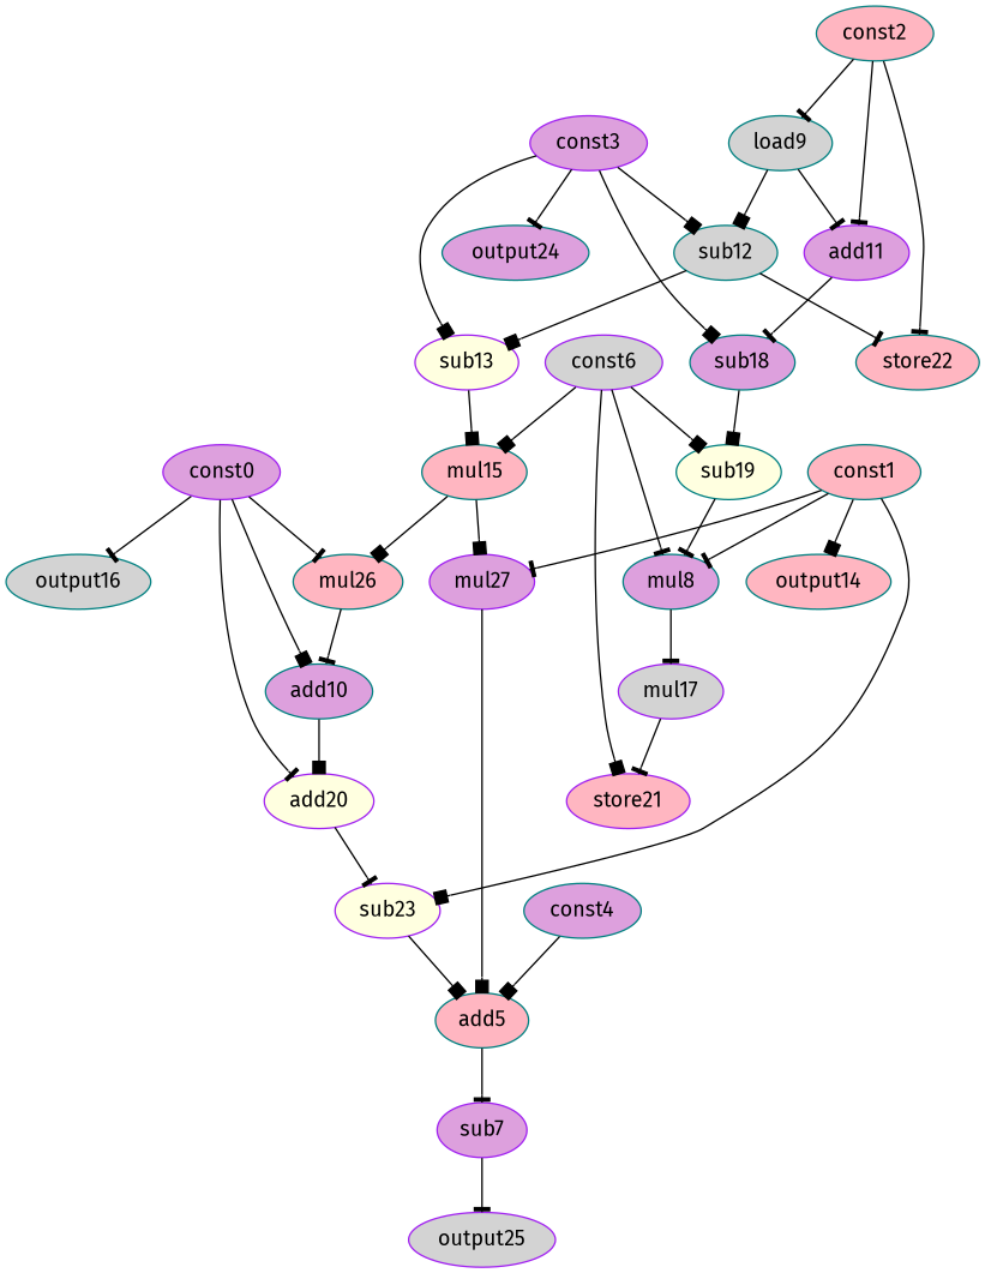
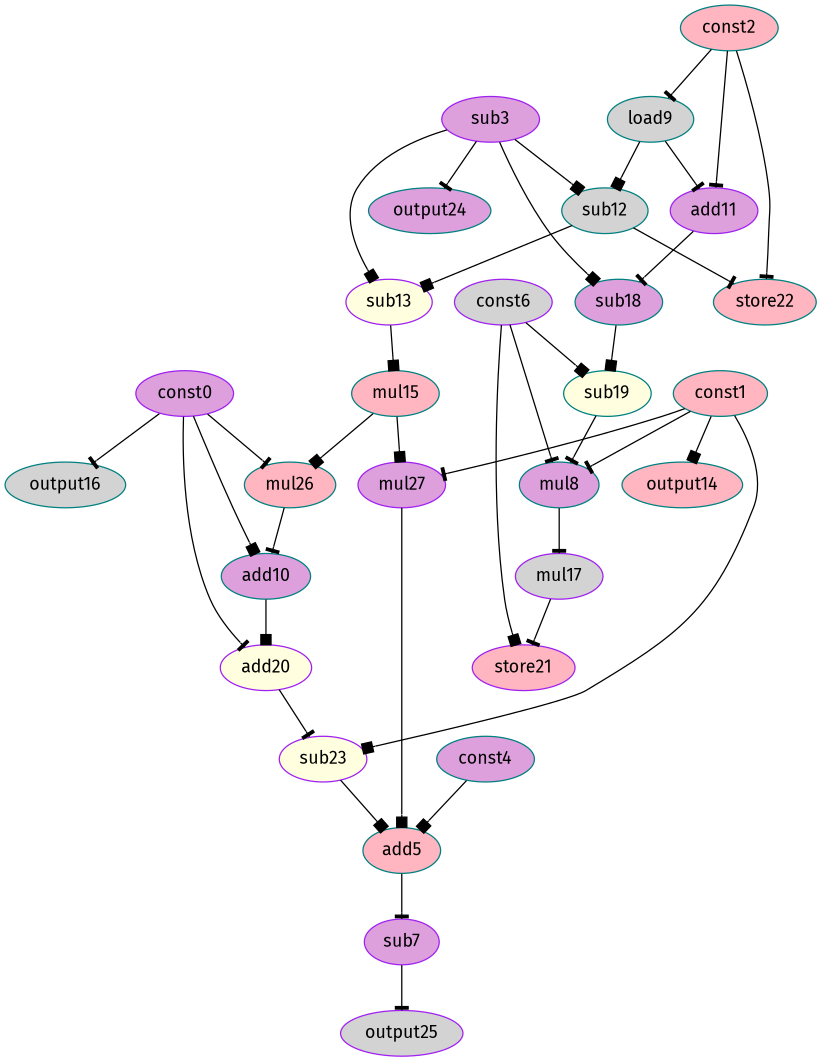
  digraph {
    fontname="Fira Sans"
    node [color=teal fillcolor=plum fontname="Fira Sans" opcode=const style=filled]
    edge [arrowhead=tee fontname="Fira Sans" operand=0]
    const0 [color=purple]
    add10 [opcode=add]
    output16 [fillcolor=lightgrey opcode=output]
    add20 [color=purple fillcolor=lightyellow opcode=add]
    mul26 [fillcolor=lightpink opcode=mul]
    sub23 [color=purple fillcolor=lightyellow opcode=sub]
    const1 [fillcolor=lightpink]
    output14 [fillcolor=lightpink opcode=output]
    mul27 [color=purple opcode=mul]
    mul8 [opcode=mul]
    mul17 [color=purple fillcolor=lightgrey opcode=mul]
    store21 [color=purple fillcolor=lightpink opcode=store]
    add5 [fillcolor=lightpink opcode=add]
    const2 [fillcolor=lightpink]
    load9 [fillcolor=lightgrey opcode=load]
    add11 [color=purple opcode=add]
    store22 [fillcolor=lightpink opcode=store]
    sub12 [fillcolor=lightgrey opcode=sub]
    sub18 [opcode=sub]
-   const3 [color=purple]
+   const3 [color=purple label=sub3]
    sub13 [color=purple fillcolor=lightyellow opcode=sub]
    output24 [opcode=output]
    mul15 [fillcolor=lightpink opcode=mul]
    sub19 [fillcolor=lightyellow opcode=sub]
    const4
    sub7 [color=purple opcode=sub]
    output25 [color=purple fillcolor=lightgrey opcode=output]
    const6 [color=purple fillcolor=lightgrey]
    const0 -> add10 [arrowhead=box]
    const0 -> output16
    const0 -> add20
    const0 -> mul26
    add10 -> add20 [arrowhead=box operand=1]
    add20 -> sub23 [operand=1]
    mul26 -> add10 [operand=1]
    sub23 -> add5 [arrowhead=box operand=1]
    const1 -> sub23 [arrowhead=box]
    const1 -> output14 [arrowhead=box]
    const1 -> mul27
    const1 -> mul8 [operand=1]
    mul27 -> add5 [arrowhead=box]
    mul8 -> mul17
    mul17 -> store21
    add5 -> sub7 [operand=1]
    const2 -> load9
    const2 -> add11 [operand=1]
    const2 -> store22
    load9 -> add11
    load9 -> sub12 [arrowhead=box]
    add11 -> sub18
    sub12 -> store22 [operand=1]
    sub12 -> sub13 [arrowhead=box operand=1]
    sub18 -> sub19 [arrowhead=box]
    const3 -> sub12 [arrowhead=box operand=1]
    const3 -> sub18 [arrowhead=box operand=1]
    const3 -> sub13 [arrowhead=box]
    const3 -> output24
    sub13 -> mul15 [arrowhead=box]
    mul15 -> mul26 [arrowhead=box operand=1]
    mul15 -> mul27 [arrowhead=box operand=1]
    sub19 -> mul8
    const4 -> add5 [arrowhead=box]
    sub7 -> output25
    const6 -> mul8 [operand=1]
    const6 -> store21 [arrowhead=box operand=1]
-   const6 -> mul15 [arrowhead=box operand=1]
    const6 -> sub19 [arrowhead=box operand=1]
  }
